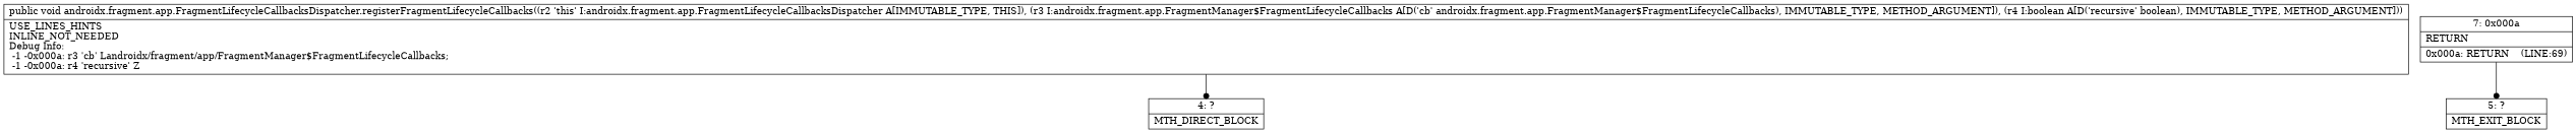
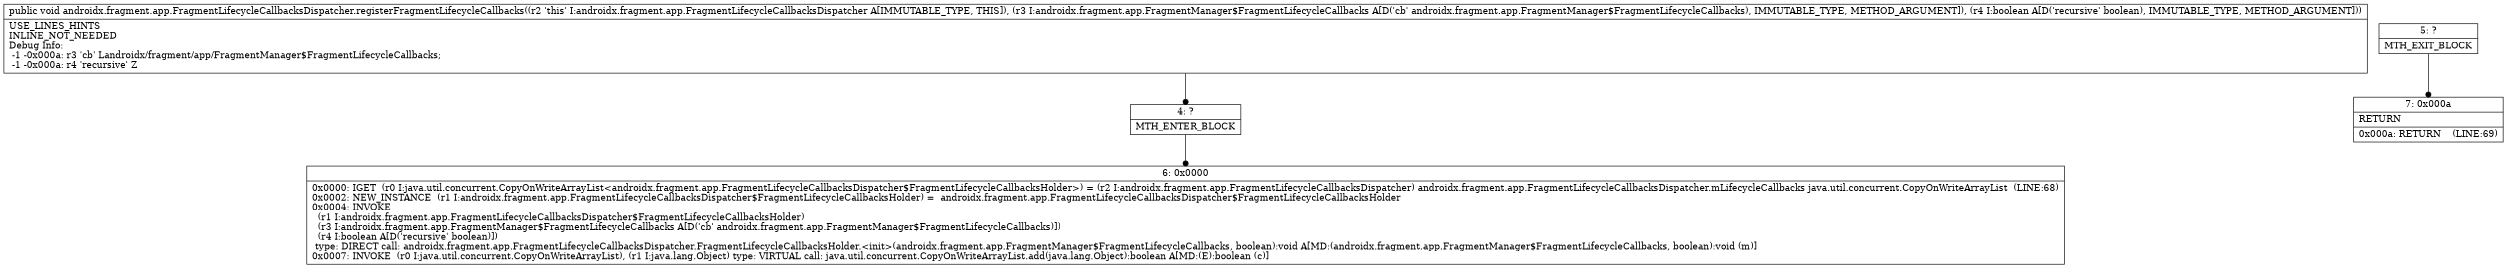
  digraph {
    node [shape=record]
    edge [arrowhead=dot style=solid]
-   n1 [label="{4\:\ ?|MTH_DIRECT_BLOCK\l}"]
+   n1 [label="{4\:\ ?|MTH_ENTER_BLOCK\l}"]
+   n2 [label="{6\:\ 0x0000|0x0000: IGET  (r0 I:java.util.concurrent.CopyOnWriteArrayList\<androidx.fragment.app.FragmentLifecycleCallbacksDispatcher$FragmentLifecycleCallbacksHolder\>) = (r2 I:androidx.fragment.app.FragmentLifecycleCallbacksDispatcher) androidx.fragment.app.FragmentLifecycleCallbacksDispatcher.mLifecycleCallbacks java.util.concurrent.CopyOnWriteArrayList  (LINE:68)\l0x0002: NEW_INSTANCE  (r1 I:androidx.fragment.app.FragmentLifecycleCallbacksDispatcher$FragmentLifecycleCallbacksHolder) =  androidx.fragment.app.FragmentLifecycleCallbacksDispatcher$FragmentLifecycleCallbacksHolder \l0x0004: INVOKE  \l  (r1 I:androidx.fragment.app.FragmentLifecycleCallbacksDispatcher$FragmentLifecycleCallbacksHolder)\l  (r3 I:androidx.fragment.app.FragmentManager$FragmentLifecycleCallbacks A[D('cb' androidx.fragment.app.FragmentManager$FragmentLifecycleCallbacks)])\l  (r4 I:boolean A[D('recursive' boolean)])\l type: DIRECT call: androidx.fragment.app.FragmentLifecycleCallbacksDispatcher.FragmentLifecycleCallbacksHolder.\<init\>(androidx.fragment.app.FragmentManager$FragmentLifecycleCallbacks, boolean):void A[MD:(androidx.fragment.app.FragmentManager$FragmentLifecycleCallbacks, boolean):void (m)]\l0x0007: INVOKE  (r0 I:java.util.concurrent.CopyOnWriteArrayList), (r1 I:java.lang.Object) type: VIRTUAL call: java.util.concurrent.CopyOnWriteArrayList.add(java.lang.Object):boolean A[MD:(E):boolean (c)]\l}"]
    n3 [label="{7\:\ 0x000a|RETURN\l|0x000a: RETURN    (LINE:69)\l}"]
    n4 [label="{5\:\ ?|MTH_EXIT_BLOCK\l}"]
    n5 [label="{public void androidx.fragment.app.FragmentLifecycleCallbacksDispatcher.registerFragmentLifecycleCallbacks((r2 'this' I:androidx.fragment.app.FragmentLifecycleCallbacksDispatcher A[IMMUTABLE_TYPE, THIS]), (r3 I:androidx.fragment.app.FragmentManager$FragmentLifecycleCallbacks A[D('cb' androidx.fragment.app.FragmentManager$FragmentLifecycleCallbacks), IMMUTABLE_TYPE, METHOD_ARGUMENT]), (r4 I:boolean A[D('recursive' boolean), IMMUTABLE_TYPE, METHOD_ARGUMENT]))  | USE_LINES_HINTS\lINLINE_NOT_NEEDED\lDebug Info:\l  \-1 \-0x000a: r3 'cb' Landroidx\/fragment\/app\/FragmentManager$FragmentLifecycleCallbacks;\l  \-1 \-0x000a: r4 'recursive' Z\l}"]
-   n3 -> n4
+   n1 -> n2
+   n4 -> n3
    n5 -> n1
  }
